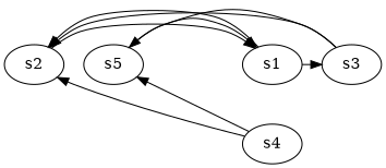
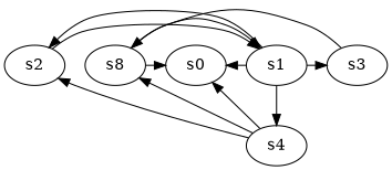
  digraph {
    node [player=0]
    s2 [player=1]
    s3
-   s5
+   s5 [label=s8]
    s4
+   s0
    s1
    s2 -> s1 [constraint="!(time % 2 == 0)"]
-   s3 -> s2 [constraint="time == 3 || time == 6 || time == 7 || time == 8 || time == 9"]
    s3 -> s5 [constraint="time % 6 == 3"]
+   s5 -> s0 [constraint="time % 7 == 3"]
    s5 -> s1 [constraint="time % 3 == 2 && time % 4 == 2"]
    s4 -> s2 [constraint="time % 4 == 3 && time % 3 == 1"]
    s4 -> s5 [constraint="time % 2 == 0 || time % 5 == 1"]
+   s4 -> s0 [constraint="!(time % 6 == 5)"]
    s1 -> s2 [constraint="time % 4 == 2 || time % 5 == 3"]
    s1 -> s3 [constraint="!(time % 3 == 1)"]
+   s1 -> s4
+   s1 -> s0 [constraint="time == 11 || time == 16 || time == 21 || time == 24"]
  }
